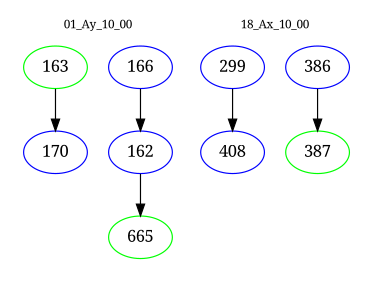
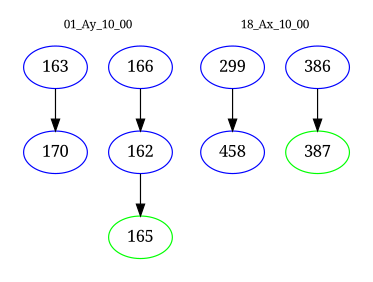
  digraph {
    fontname="Noto Serif"
    node [color=blue fontname="Noto Serif"]
    edge [color=black fontname="Noto Serif"]
    n1 [label=166]
-   n2 [color=green label=163]
+   n2 [label=163]
    n3 [label=162]
    n4 [label=170]
-   n5 [color=green label=665]
+   n5 [color=green label=165]
    n6 [label=386]
    n7 [label=299]
    n8 [color=green label=387]
-   n9 [label=408]
+   n9 [label=458]
    subgraph cluster_1 {
      color=white
      fontsize=10
      label="01_Ay_10_00"
      n1
      n2
      n3
      n4
      n5
    }
    subgraph cluster_2 {
      color=white
      fontsize=10
      label="18_Ax_10_00"
      n6
      n7
      n8
      n9
    }
    n1 -> n3
    n2 -> n4
    n3 -> n5
    n6 -> n8
    n7 -> n9
  }
